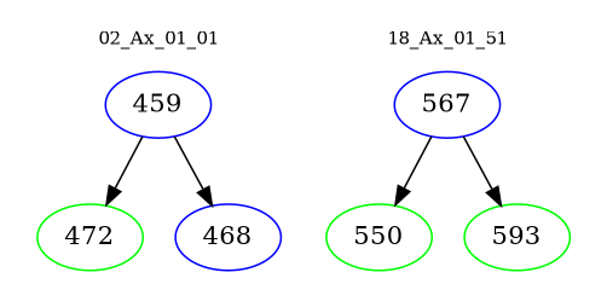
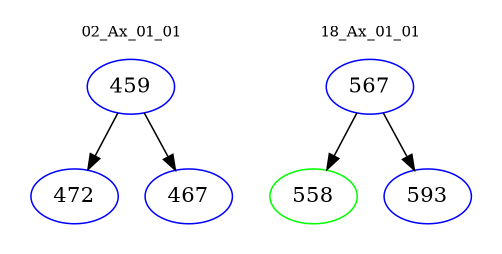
  digraph {
    node [color=blue]
    edge [color=black]
    n1 [label=459]
-   n2 [color=green label=472]
-   n3 [label=468]
+   n2 [label=472]
+   n3 [label=467]
    n4 [label=567]
-   n5 [color=green label=550]
-   n6 [color=green label=593]
+   n5 [color=green label=558]
+   n6 [label=593]
    subgraph cluster_1 {
      color=white
      fontsize=10
      label="02_Ax_01_01"
      n1
      n2
      n3
    }
    subgraph cluster_2 {
      color=white
      fontsize=10
-     label="18_Ax_01_51"
+     label="18_Ax_01_01"
      n4
      n5
      n6
    }
    n1 -> n2
    n1 -> n3
    n4 -> n5
    n4 -> n6
  }
